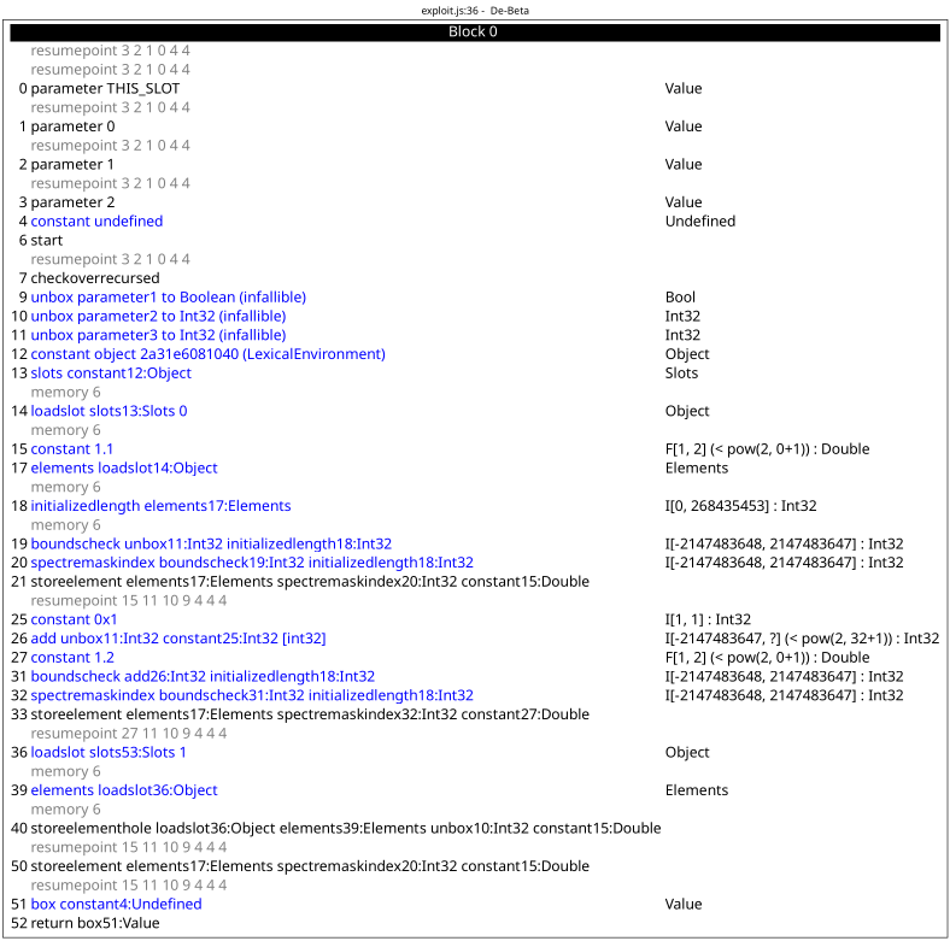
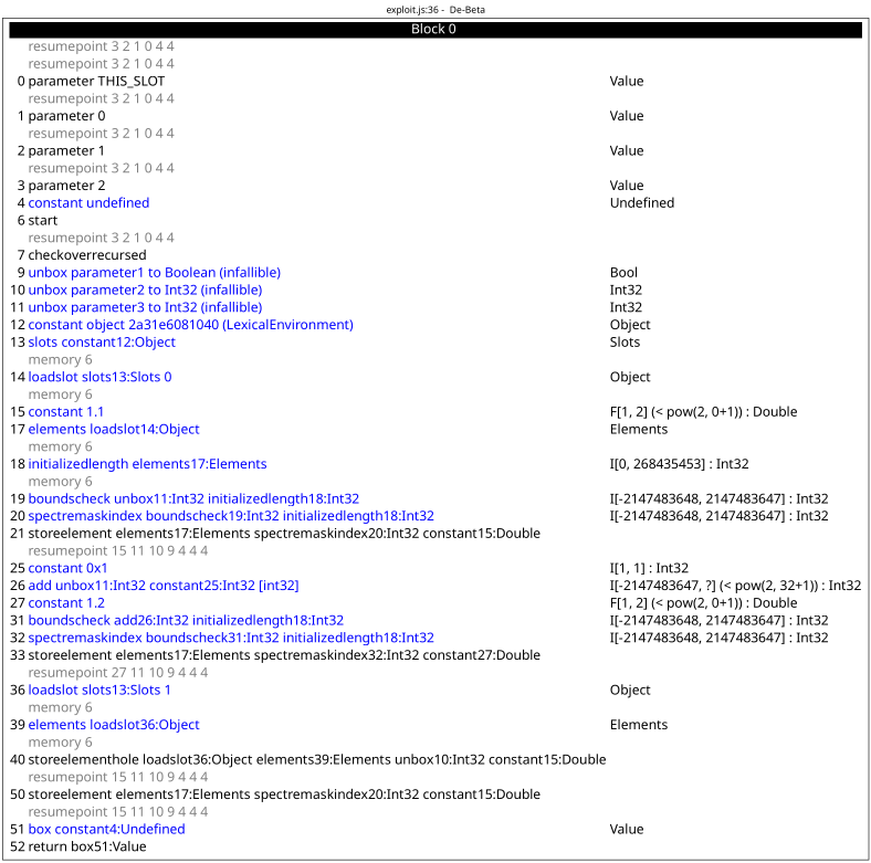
  digraph {
    label="exploit.js:36 -  De-Beta"
    labelfontsize=30
    labelloc=t
    rankdir=TB
    splines=true
    fontname="Noto Sans"
-   n1 [fontname="Noto Sans" fontsize=20 label=<<table border="0" cellborder="0" cellpadding="1"><tr><td align="center" bgcolor="black" colspan="3"><font color="white">Block 0 </font></td></tr><tr><td align="left"></td><td align="left"><font color="grey50">resumepoint 3 2 1 0 4 4 </font></td><td></td></tr><tr><td align="left"></td><td align="left"><font color="grey50">resumepoint 3 2 1 0 4 4 </font></td><td></td></tr><tr><td align="right" port="i0">0</td><td align="left">parameter THIS_SLOT</td><td align="left">Value</td></tr><tr><td align="left"></td><td align="left"><font color="grey50">resumepoint 3 2 1 0 4 4 </font></td><td></td></tr><tr><td align="right" port="i1">1</td><td align="left">parameter 0</td><td align="left">Value</td></tr><tr><td align="left"></td><td align="left"><font color="grey50">resumepoint 3 2 1 0 4 4 </font></td><td></td></tr><tr><td align="right" port="i2">2</td><td align="left">parameter 1</td><td align="left">Value</td></tr><tr><td align="left"></td><td align="left"><font color="grey50">resumepoint 3 2 1 0 4 4 </font></td><td></td></tr><tr><td align="right" port="i3">3</td><td align="left">parameter 2</td><td align="left">Value</td></tr><tr><td align="right" port="i4">4</td><td align="left"><font color="blue">constant undefined</font></td><td align="left">Undefined</td></tr><tr><td align="right" port="i6">6</td><td align="left">start</td></tr><tr><td align="left"></td><td align="left"><font color="grey50">resumepoint 3 2 1 0 4 4 </font></td><td></td></tr><tr><td align="right" port="i7">7</td><td align="left">checkoverrecursed</td></tr><tr><td align="right" port="i9">9</td><td align="left"><font color="blue">unbox parameter1 to Boolean (infallible)</font></td><td align="left">Bool</td></tr><tr><td align="right" port="i10">10</td><td align="left"><font color="blue">unbox parameter2 to Int32 (infallible)</font></td><td align="left">Int32</td></tr><tr><td align="right" port="i11">11</td><td align="left"><font color="blue">unbox parameter3 to Int32 (infallible)</font></td><td align="left">Int32</td></tr><tr><td align="right" port="i12">12</td><td align="left"><font color="blue">constant object 2a31e6081040 (LexicalEnvironment)</font></td><td align="left">Object</td></tr><tr><td align="right" port="i13">13</td><td align="left"><font color="blue">slots constant12:Object</font></td><td align="left">Slots</td></tr><tr><td align="left"></td><td align="left"><font color="grey50">memory 6 </font></td><td></td></tr><tr><td align="right" port="i14">14</td><td align="left"><font color="blue">loadslot slots13:Slots 0</font></td><td align="left">Object</td></tr><tr><td align="left"></td><td align="left"><font color="grey50">memory 6 </font></td><td></td></tr><tr><td align="right" port="i15">15</td><td align="left"><font color="blue">constant 1.1</font></td><td align="left">F[1, 2] (&lt; pow(2, 0+1)) : Double</td></tr><tr><td align="right" port="i17">17</td><td align="left"><font color="blue">elements loadslot14:Object</font></td><td align="left">Elements</td></tr><tr><td align="left"></td><td align="left"><font color="grey50">memory 6 </font></td><td></td></tr><tr><td align="right" port="i18">18</td><td align="left"><font color="blue">initializedlength elements17:Elements</font></td><td align="left">I[0, 268435453] : Int32</td></tr><tr><td align="left"></td><td align="left"><font color="grey50">memory 6 </font></td><td></td></tr><tr><td align="right" port="i19">19</td><td align="left"><font color="blue">boundscheck unbox11:Int32 initializedlength18:Int32</font></td><td align="left">I[-2147483648, 2147483647] : Int32</td></tr><tr><td align="right" port="i20">20</td><td align="left"><font color="blue">spectremaskindex boundscheck19:Int32 initializedlength18:Int32</font></td><td align="left">I[-2147483648, 2147483647] : Int32</td></tr><tr><td align="right" port="i21">21</td><td align="left">storeelement elements17:Elements spectremaskindex20:Int32 constant15:Double</td></tr><tr><td align="left"></td><td align="left"><font color="grey50">resumepoint 15 11 10 9 4 4 4 </font></td><td></td></tr><tr><td align="right" port="i25">25</td><td align="left"><font color="blue">constant 0x1</font></td><td align="left">I[1, 1] : Int32</td></tr><tr><td align="right" port="i26">26</td><td align="left"><font color="blue">add unbox11:Int32 constant25:Int32 [int32]</font></td><td align="left">I[-2147483647, ?] (&lt; pow(2, 32+1)) : Int32</td></tr><tr><td align="right" port="i27">27</td><td align="left"><font color="blue">constant 1.2</font></td><td align="left">F[1, 2] (&lt; pow(2, 0+1)) : Double</td></tr><tr><td align="right" port="i31">31</td><td align="left"><font color="blue">boundscheck add26:Int32 initializedlength18:Int32</font></td><td align="left">I[-2147483648, 2147483647] : Int32</td></tr><tr><td align="right" port="i32">32</td><td align="left"><font color="blue">spectremaskindex boundscheck31:Int32 initializedlength18:Int32</font></td><td align="left">I[-2147483648, 2147483647] : Int32</td></tr><tr><td align="right" port="i33">33</td><td align="left">storeelement elements17:Elements spectremaskindex32:Int32 constant27:Double</td></tr><tr><td align="left"></td><td align="left"><font color="grey50">resumepoint 27 11 10 9 4 4 4 </font></td><td></td></tr><tr><td align="right" port="i36">36</td><td align="left"><font color="blue">loadslot slots53:Slots 1</font></td><td align="left">Object</td></tr><tr><td align="left"></td><td align="left"><font color="grey50">memory 6 </font></td><td></td></tr><tr><td align="right" port="i39">39</td><td align="left"><font color="blue">elements loadslot36:Object</font></td><td align="left">Elements</td></tr><tr><td align="left"></td><td align="left"><font color="grey50">memory 6 </font></td><td></td></tr><tr><td align="right" port="i40">40</td><td align="left">storeelementhole loadslot36:Object elements39:Elements unbox10:Int32 constant15:Double</td></tr><tr><td align="left"></td><td align="left"><font color="grey50">resumepoint 15 11 10 9 4 4 4 </font></td><td></td></tr><tr><td align="right" port="i50">50</td><td align="left">storeelement elements17:Elements spectremaskindex20:Int32 constant15:Double</td></tr><tr><td align="left"></td><td align="left"><font color="grey50">resumepoint 15 11 10 9 4 4 4 </font></td><td></td></tr><tr><td align="right" port="i51">51</td><td align="left"><font color="blue">box constant4:Undefined</font></td><td align="left">Value</td></tr><tr><td align="right" port="i52">52</td><td align="left">return box51:Value</td></tr></table>> shape=box]
+   n1 [fontname="Noto Sans" fontsize=20 label=<<table border="0" cellborder="0" cellpadding="1"><tr><td align="center" bgcolor="black" colspan="3"><font color="white">Block 0 </font></td></tr><tr><td align="left"></td><td align="left"><font color="grey50">resumepoint 3 2 1 0 4 4 </font></td><td></td></tr><tr><td align="left"></td><td align="left"><font color="grey50">resumepoint 3 2 1 0 4 4 </font></td><td></td></tr><tr><td align="right" port="i0">0</td><td align="left">parameter THIS_SLOT</td><td align="left">Value</td></tr><tr><td align="left"></td><td align="left"><font color="grey50">resumepoint 3 2 1 0 4 4 </font></td><td></td></tr><tr><td align="right" port="i1">1</td><td align="left">parameter 0</td><td align="left">Value</td></tr><tr><td align="left"></td><td align="left"><font color="grey50">resumepoint 3 2 1 0 4 4 </font></td><td></td></tr><tr><td align="right" port="i2">2</td><td align="left">parameter 1</td><td align="left">Value</td></tr><tr><td align="left"></td><td align="left"><font color="grey50">resumepoint 3 2 1 0 4 4 </font></td><td></td></tr><tr><td align="right" port="i3">3</td><td align="left">parameter 2</td><td align="left">Value</td></tr><tr><td align="right" port="i4">4</td><td align="left"><font color="blue">constant undefined</font></td><td align="left">Undefined</td></tr><tr><td align="right" port="i6">6</td><td align="left">start</td></tr><tr><td align="left"></td><td align="left"><font color="grey50">resumepoint 3 2 1 0 4 4 </font></td><td></td></tr><tr><td align="right" port="i7">7</td><td align="left">checkoverrecursed</td></tr><tr><td align="right" port="i9">9</td><td align="left"><font color="blue">unbox parameter1 to Boolean (infallible)</font></td><td align="left">Bool</td></tr><tr><td align="right" port="i10">10</td><td align="left"><font color="blue">unbox parameter2 to Int32 (infallible)</font></td><td align="left">Int32</td></tr><tr><td align="right" port="i11">11</td><td align="left"><font color="blue">unbox parameter3 to Int32 (infallible)</font></td><td align="left">Int32</td></tr><tr><td align="right" port="i12">12</td><td align="left"><font color="blue">constant object 2a31e6081040 (LexicalEnvironment)</font></td><td align="left">Object</td></tr><tr><td align="right" port="i13">13</td><td align="left"><font color="blue">slots constant12:Object</font></td><td align="left">Slots</td></tr><tr><td align="left"></td><td align="left"><font color="grey50">memory 6 </font></td><td></td></tr><tr><td align="right" port="i14">14</td><td align="left"><font color="blue">loadslot slots13:Slots 0</font></td><td align="left">Object</td></tr><tr><td align="left"></td><td align="left"><font color="grey50">memory 6 </font></td><td></td></tr><tr><td align="right" port="i15">15</td><td align="left"><font color="blue">constant 1.1</font></td><td align="left">F[1, 2] (&lt; pow(2, 0+1)) : Double</td></tr><tr><td align="right" port="i17">17</td><td align="left"><font color="blue">elements loadslot14:Object</font></td><td align="left">Elements</td></tr><tr><td align="left"></td><td align="left"><font color="grey50">memory 6 </font></td><td></td></tr><tr><td align="right" port="i18">18</td><td align="left"><font color="blue">initializedlength elements17:Elements</font></td><td align="left">I[0, 268435453] : Int32</td></tr><tr><td align="left"></td><td align="left"><font color="grey50">memory 6 </font></td><td></td></tr><tr><td align="right" port="i19">19</td><td align="left"><font color="blue">boundscheck unbox11:Int32 initializedlength18:Int32</font></td><td align="left">I[-2147483648, 2147483647] : Int32</td></tr><tr><td align="right" port="i20">20</td><td align="left"><font color="blue">spectremaskindex boundscheck19:Int32 initializedlength18:Int32</font></td><td align="left">I[-2147483648, 2147483647] : Int32</td></tr><tr><td align="right" port="i21">21</td><td align="left">storeelement elements17:Elements spectremaskindex20:Int32 constant15:Double</td></tr><tr><td align="left"></td><td align="left"><font color="grey50">resumepoint 15 11 10 9 4 4 4 </font></td><td></td></tr><tr><td align="right" port="i25">25</td><td align="left"><font color="blue">constant 0x1</font></td><td align="left">I[1, 1] : Int32</td></tr><tr><td align="right" port="i26">26</td><td align="left"><font color="blue">add unbox11:Int32 constant25:Int32 [int32]</font></td><td align="left">I[-2147483647, ?] (&lt; pow(2, 32+1)) : Int32</td></tr><tr><td align="right" port="i27">27</td><td align="left"><font color="blue">constant 1.2</font></td><td align="left">F[1, 2] (&lt; pow(2, 0+1)) : Double</td></tr><tr><td align="right" port="i31">31</td><td align="left"><font color="blue">boundscheck add26:Int32 initializedlength18:Int32</font></td><td align="left">I[-2147483648, 2147483647] : Int32</td></tr><tr><td align="right" port="i32">32</td><td align="left"><font color="blue">spectremaskindex boundscheck31:Int32 initializedlength18:Int32</font></td><td align="left">I[-2147483648, 2147483647] : Int32</td></tr><tr><td align="right" port="i33">33</td><td align="left">storeelement elements17:Elements spectremaskindex32:Int32 constant27:Double</td></tr><tr><td align="left"></td><td align="left"><font color="grey50">resumepoint 27 11 10 9 4 4 4 </font></td><td></td></tr><tr><td align="right" port="i36">36</td><td align="left"><font color="blue">loadslot slots13:Slots 1</font></td><td align="left">Object</td></tr><tr><td align="left"></td><td align="left"><font color="grey50">memory 6 </font></td><td></td></tr><tr><td align="right" port="i39">39</td><td align="left"><font color="blue">elements loadslot36:Object</font></td><td align="left">Elements</td></tr><tr><td align="left"></td><td align="left"><font color="grey50">memory 6 </font></td><td></td></tr><tr><td align="right" port="i40">40</td><td align="left">storeelementhole loadslot36:Object elements39:Elements unbox10:Int32 constant15:Double</td></tr><tr><td align="left"></td><td align="left"><font color="grey50">resumepoint 15 11 10 9 4 4 4 </font></td><td></td></tr><tr><td align="right" port="i50">50</td><td align="left">storeelement elements17:Elements spectremaskindex20:Int32 constant15:Double</td></tr><tr><td align="left"></td><td align="left"><font color="grey50">resumepoint 15 11 10 9 4 4 4 </font></td><td></td></tr><tr><td align="right" port="i51">51</td><td align="left"><font color="blue">box constant4:Undefined</font></td><td align="left">Value</td></tr><tr><td align="right" port="i52">52</td><td align="left">return box51:Value</td></tr></table>> shape=box]
  }
